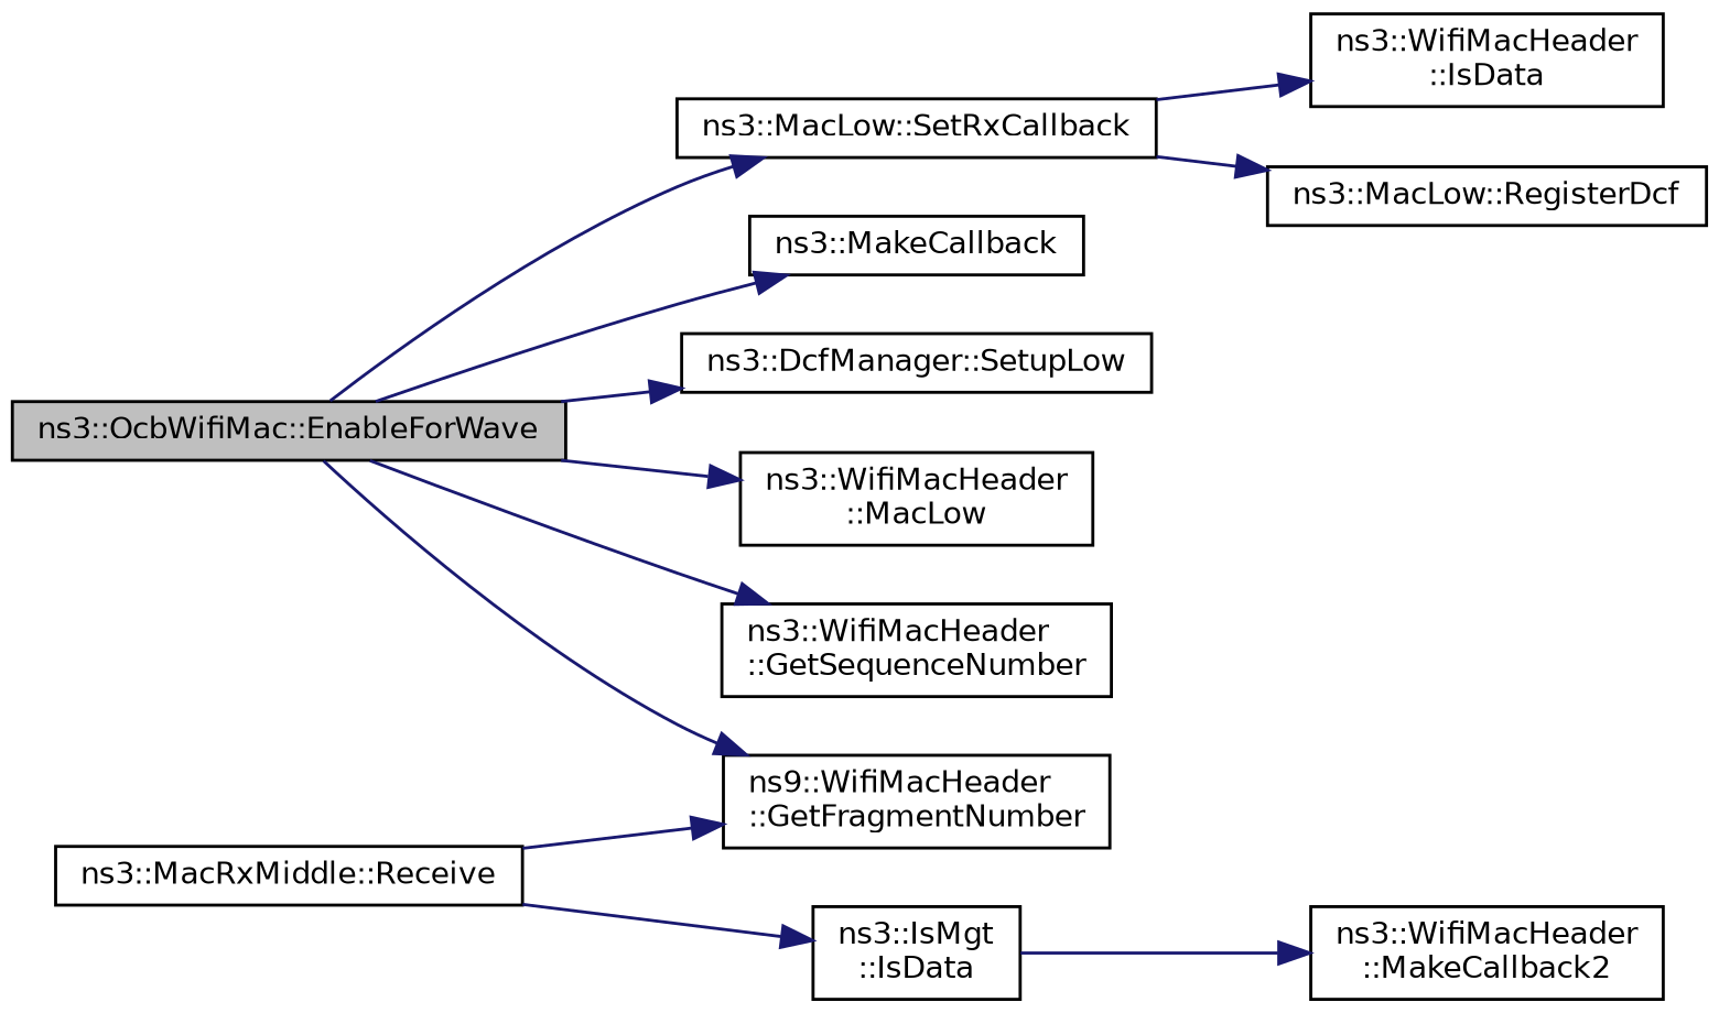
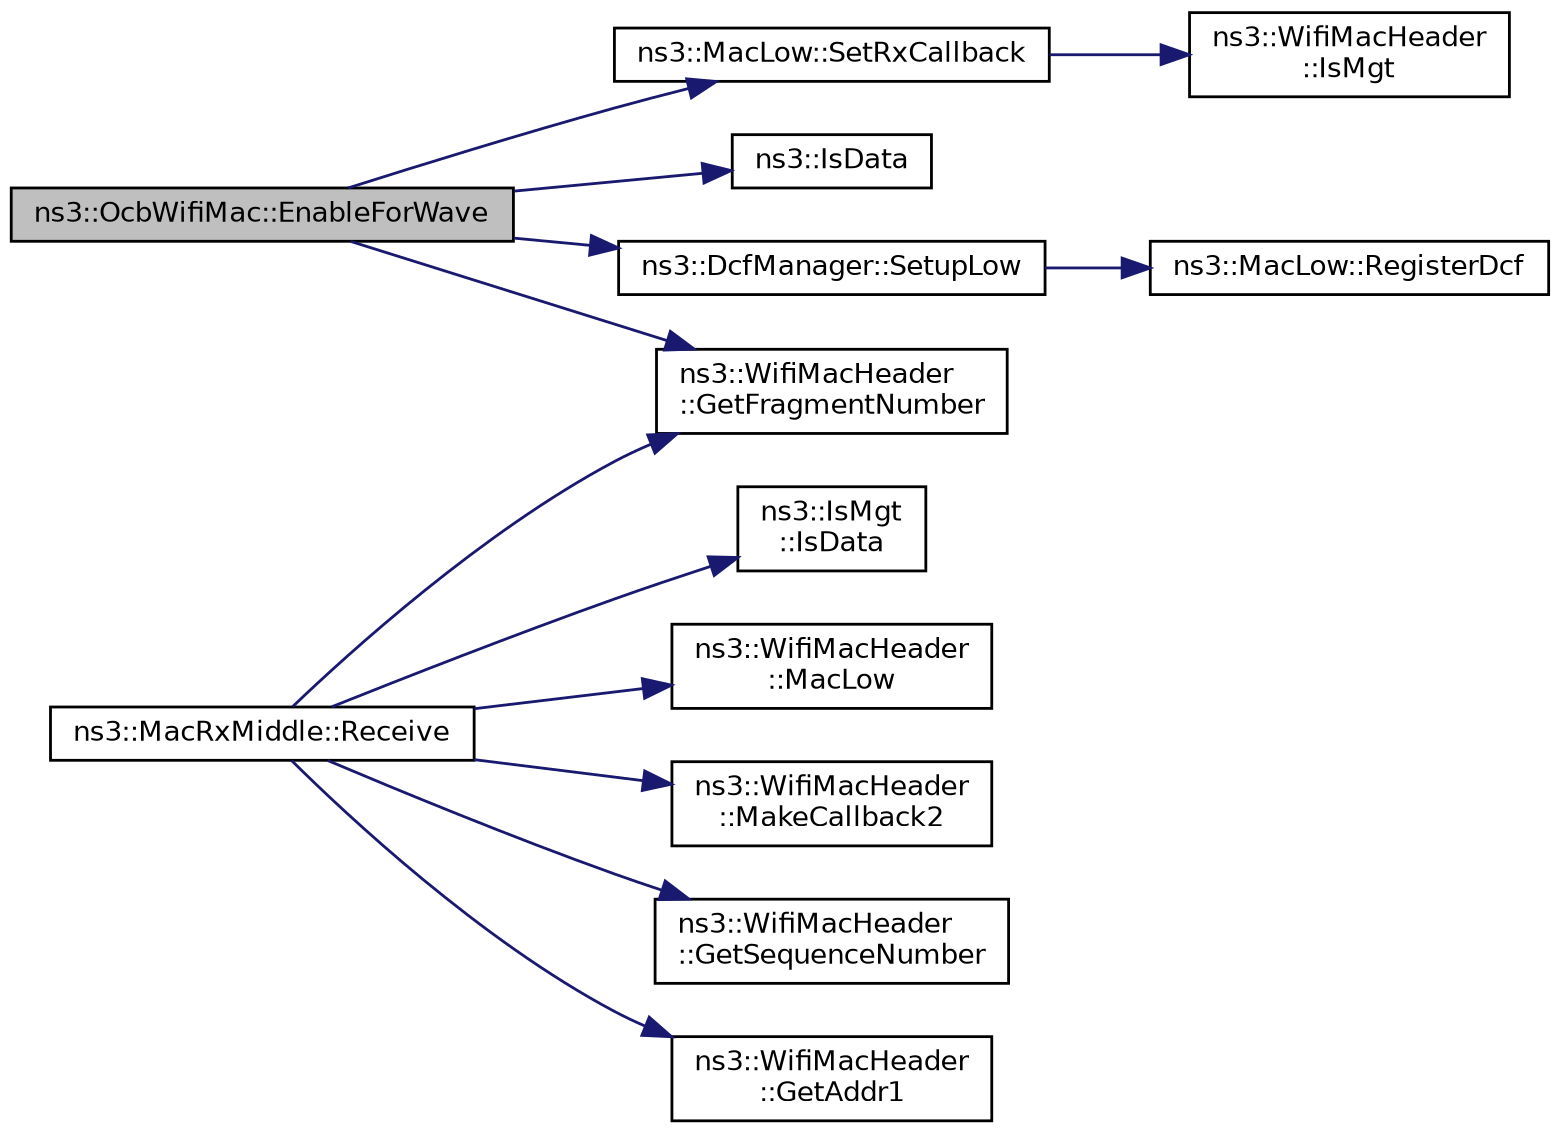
  digraph {
    rankdir=LR
    node [color=black fillcolor=white fontname=Helvetica fontsize=10 shape=record style=filled]
    edge [color=midnightblue fontname=Helvetica fontsize=10 labelfontname=Helvetica labelfontsize=10 style=solid]
    n1 [fillcolor=grey75 fontcolor=black height=0.2 label="ns3::OcbWifiMac::EnableForWave" width=0.4]
    n2 [height=0.2 label="ns3::MacLow::SetRxCallback" width=0.4]
-   n3 [height=0.2 label="ns3::MakeCallback" width=0.4]
+   n3 [height=0.2 label="ns3::IsData" width=0.4]
    n4 [height=0.2 label="ns3::DcfManager::SetupLow" width=0.4]
-   n5 [height=0.2 label="ns9::WifiMacHeader\l::GetFragmentNumber" width=0.4]
-   n6 [height=0.2 label="ns3::WifiMacHeader\l::IsData" width=0.4]
+   n5 [height=0.2 label="ns3::WifiMacHeader\l::GetFragmentNumber" width=0.4]
+   n6 [height=0.2 label="ns3::WifiMacHeader\l::IsMgt" width=0.4]
    n7 [height=0.2 label="ns3::MacRxMiddle::Receive" width=0.4]
    n8 [height=0.2 label="ns3::IsMgt\l::IsData" width=0.4]
    n9 [height=0.2 label="ns3::WifiMacHeader\l::MacLow" width=0.4]
    n10 [height=0.2 label="ns3::WifiMacHeader\l::MakeCallback2" width=0.4]
    n11 [height=0.2 label="ns3::WifiMacHeader\l::GetSequenceNumber" width=0.4]
+   n12 [height=0.2 label="ns3::WifiMacHeader\l::GetAddr1" width=0.4]
    n13 [height=0.2 label="ns3::MacLow::RegisterDcf" width=0.4]
    n1 -> n2
    n1 -> n3
    n1 -> n4
    n1 -> n5
    n2 -> n6
-   n2 -> n13
+   n4 -> n13
    n7 -> n5
    n7 -> n8
-   n1 -> n9
-   n8 -> n10
-   n1 -> n11
+   n7 -> n9
+   n7 -> n10
+   n7 -> n11
+   n7 -> n12
  }
